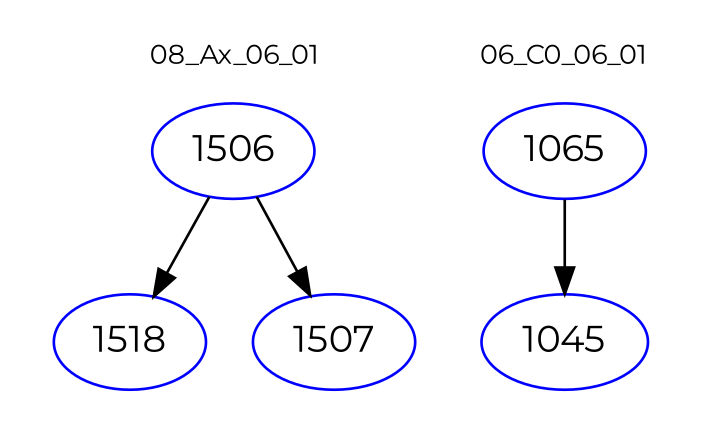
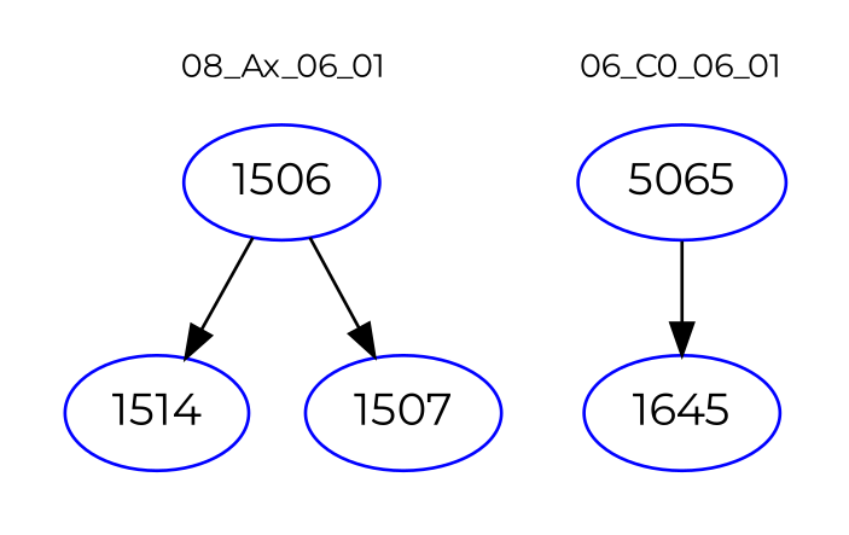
  digraph {
    fontname=Montserrat
    node [color=blue fontname=Montserrat]
    edge [color=black fontname=Montserrat]
-   n1 [label=1518]
+   n1 [label=1514]
    n2 [label=1506]
    n3 [label=1507]
-   n4 [label=1065]
-   n5 [label=1045]
+   n4 [label=5065]
+   n5 [label=1645]
    subgraph cluster_1 {
      color=white
      fontsize=10
      label="08_Ax_06_01"
      n1
      n2
      n3
    }
    subgraph cluster_2 {
      color=white
      fontsize=10
      label="06_C0_06_01"
      n4
      n5
    }
    n2 -> n1
    n2 -> n3
    n4 -> n5
  }
